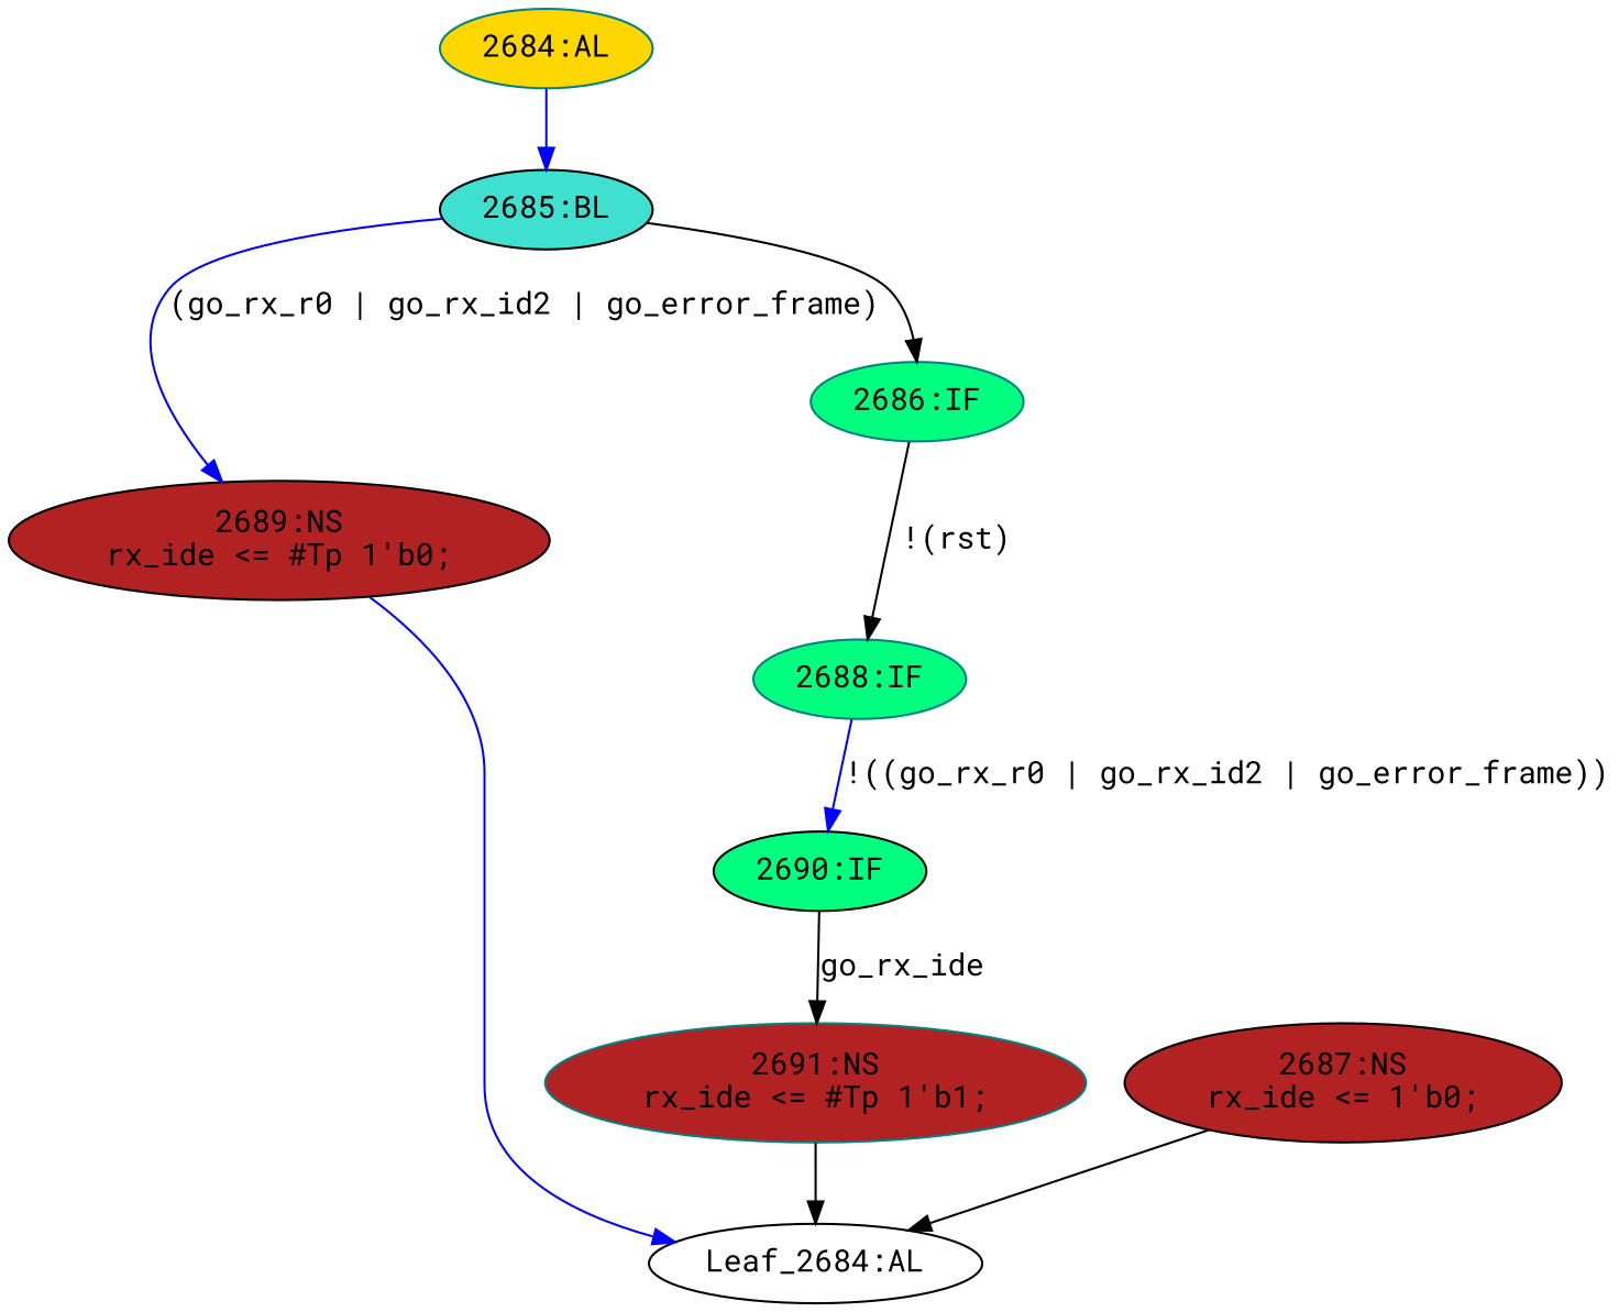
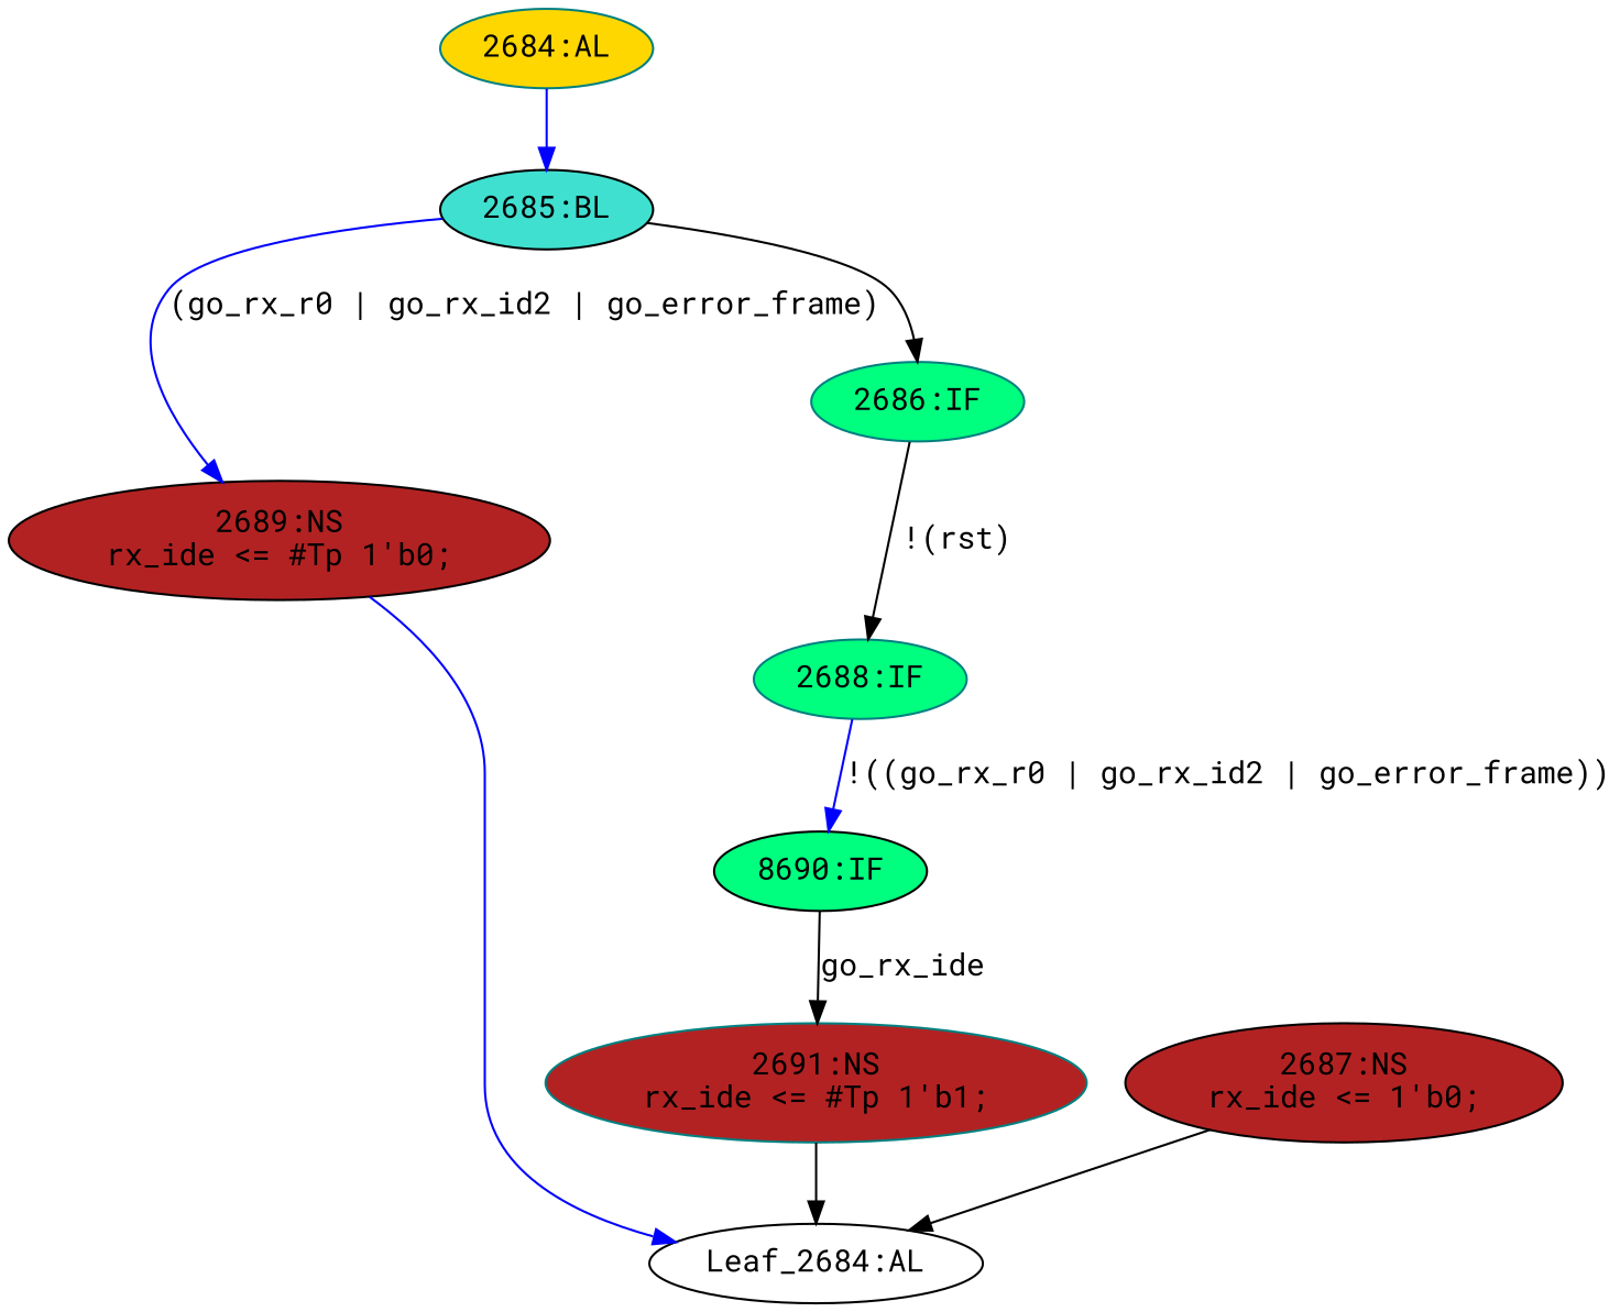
  strict digraph {
    fontname="Roboto Mono"
    node [color=black fillcolor=firebrick fontname="Roboto Mono" statements="[]" style=filled typ=NonblockingSubstitution]
    edge [color=black cond="[]" fontname="Roboto Mono" lineno=None]
    n1 [ast="<pyverilog.vparser.ast.NonblockingSubstitution object at 0x7f44f6b5e950>" color=teal label="2691:NS\nrx_ide <= #Tp 1'b1;" statements="[<pyverilog.vparser.ast.NonblockingSubstitution object at 0x7f44f6b5e950>]"]
    n2 [def_var="['rx_ide']" label="Leaf_2684:AL" fillcolor="" statements="" style="" typ=""]
    n3 [ast="<pyverilog.vparser.ast.IfStatement object at 0x7f44f6b5ebd0>" color=teal fillcolor=springgreen label="2688:IF" typ=IfStatement]
-   n4 [ast="<pyverilog.vparser.ast.IfStatement object at 0x7f44f6b5ec50>" fillcolor=springgreen label="2690:IF" typ=IfStatement]
+   n4 [ast="<pyverilog.vparser.ast.IfStatement object at 0x7f44f6b5ec50>" fillcolor=springgreen label="8690:IF" typ=IfStatement]
    n5 [ast="<pyverilog.vparser.ast.NonblockingSubstitution object at 0x7f44f6b5ed10>" label="2689:NS\nrx_ide <= #Tp 1'b0;" statements="[<pyverilog.vparser.ast.NonblockingSubstitution object at 0x7f44f6b5ed10>]"]
    n6 [ast="<pyverilog.vparser.ast.NonblockingSubstitution object at 0x7f44f6932090>" label="2687:NS\nrx_ide <= 1'b0;" statements="[<pyverilog.vparser.ast.NonblockingSubstitution object at 0x7f44f6932090>]"]
    n7 [ast="<pyverilog.vparser.ast.Always object at 0x7f44f69321d0>" clk_sens=True color=teal fillcolor=gold label="2684:AL" sens="['clk', 'rst']" typ=Always use_var="['rst', 'go_rx_r0', 'go_rx_ide', 'go_rx_id2', 'go_error_frame']"]
    n8 [ast="<pyverilog.vparser.ast.Block object at 0x7f44f6932350>" fillcolor=turquoise label="2685:BL" typ=Block]
    n9 [ast="<pyverilog.vparser.ast.IfStatement object at 0x7f44f6932390>" color=teal fillcolor=springgreen label="2686:IF" typ=IfStatement]
    n1 -> n2
    n3 -> n4 [color=blue cond="['go_rx_r0', 'go_rx_id2', 'go_error_frame']" label="!((go_rx_r0 | go_rx_id2 | go_error_frame))" lineno=2688]
    n4 -> n1 [cond="['go_rx_ide']" label=go_rx_ide lineno=2690]
    n5 -> n2 [color=blue]
    n6 -> n2
    n7 -> n8 [color=blue]
    n8 -> n5 [color=blue cond="['go_rx_r0', 'go_rx_id2', 'go_error_frame']" label="(go_rx_r0 | go_rx_id2 | go_error_frame)" lineno=2688]
    n8 -> n9
    n9 -> n3 [cond="['rst']" label="!(rst)" lineno=2686]
  }
